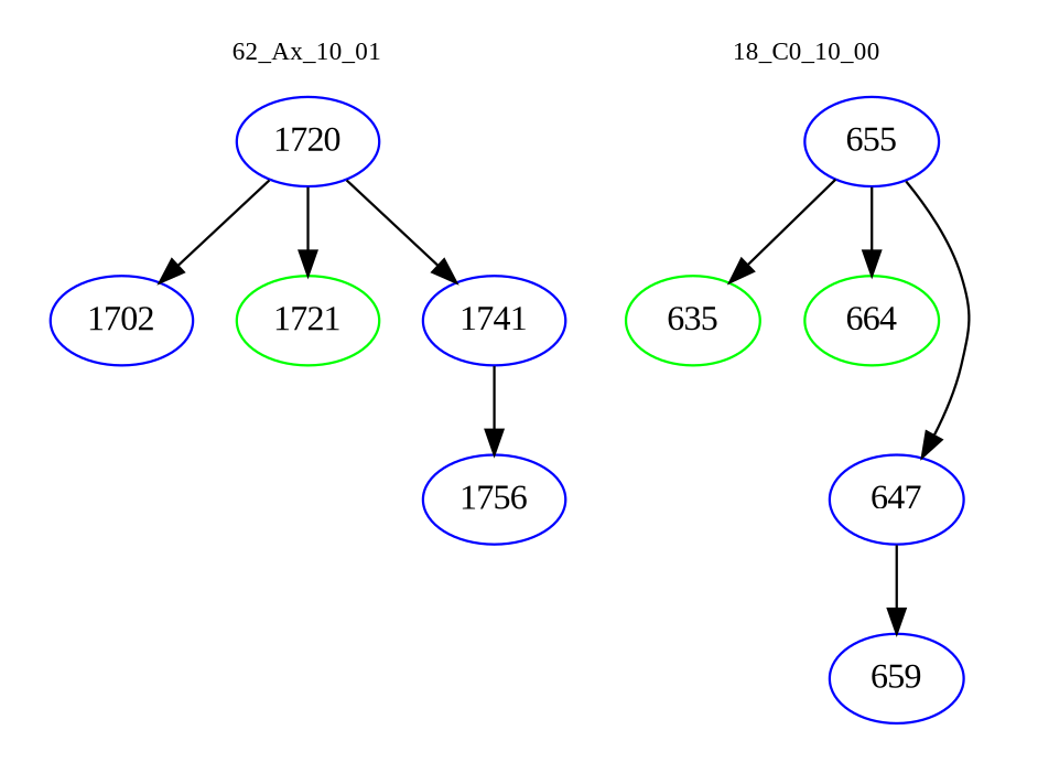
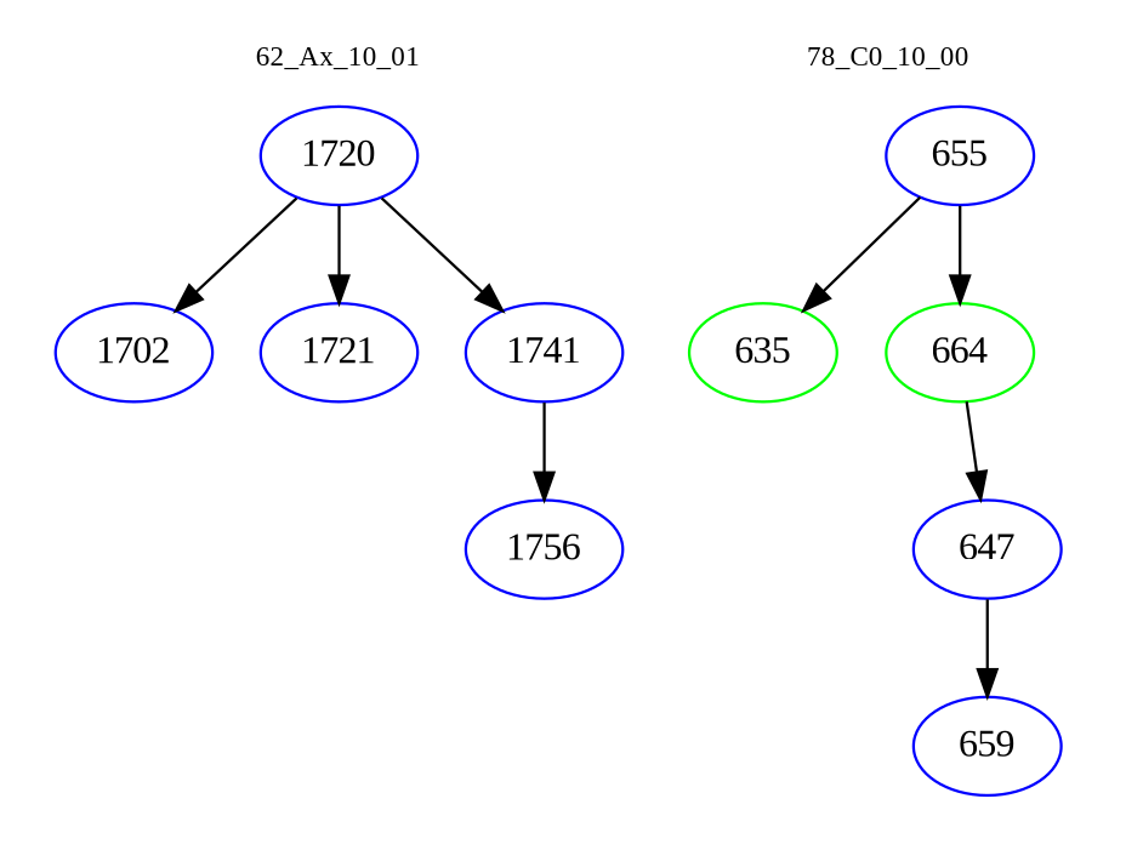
  digraph {
    fontname="Liberation Serif"
    node [color=blue fontname="Liberation Serif"]
    edge [color=black fontname="Liberation Serif"]
    n1 [label=1720]
    n2 [label=1702]
-   n3 [color=green label=1721]
+   n3 [label=1721]
    n4 [label=1741]
    n5 [label=1756]
    n6 [label=655]
    n7 [color=green label=635]
    n8 [color=green label=664]
    n9 [label=647]
    n10 [label=659]
    subgraph cluster_1 {
      color=white
      fontsize=10
      label="62_Ax_10_01"
      n1
      n2
      n3
      n4
      n5
    }
    subgraph cluster_2 {
      color=white
      fontsize=10
-     label="18_C0_10_00"
+     label="78_C0_10_00"
      n6
      n7
      n8
      n9
      n10
    }
    n1 -> n2
    n1 -> n3
    n1 -> n4
    n4 -> n5
    n6 -> n7
    n6 -> n8
-   n6 -> n9
+   n8 -> n9
    n9 -> n10
  }
